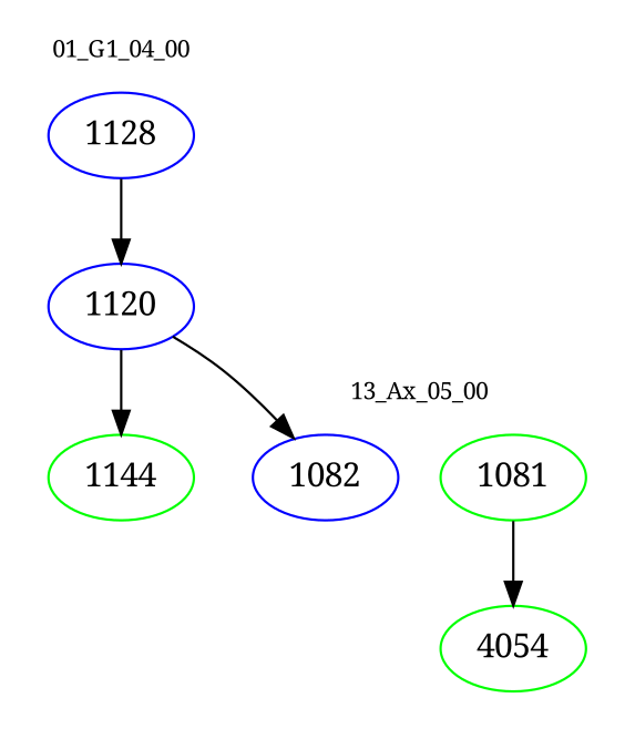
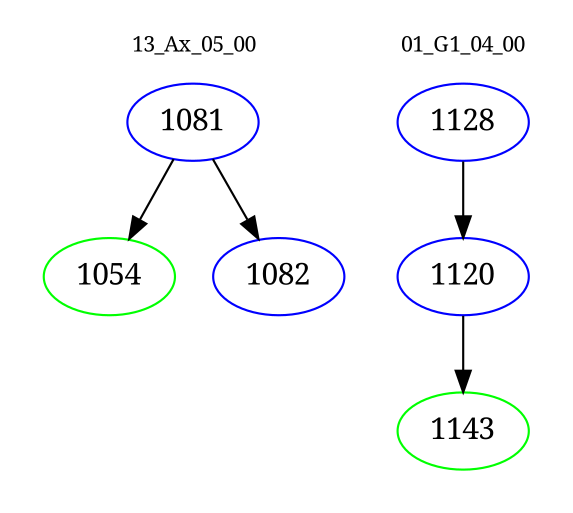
  digraph {
    fontname="Noto Serif"
    node [color=blue fontname="Noto Serif"]
    edge [color=black fontname="Noto Serif"]
-   n1 [color=green label=1081]
-   n2 [color=green label=4054]
+   n1 [label=1081]
+   n2 [color=green label=1054]
    n3 [label=1082]
    n4 [label=1128]
    n5 [label=1120]
-   n6 [color=green label=1144]
+   n6 [color=green label=1143]
    subgraph cluster_1 {
      color=white
      fontsize=10
      label="13_Ax_05_00"
      n1
      n2
      n3
    }
    subgraph cluster_2 {
      color=white
      fontsize=10
      label="01_G1_04_00"
      n4
      n5
      n6
    }
    n1 -> n2
-   n5 -> n3
+   n1 -> n3
    n4 -> n5
    n5 -> n6
  }
